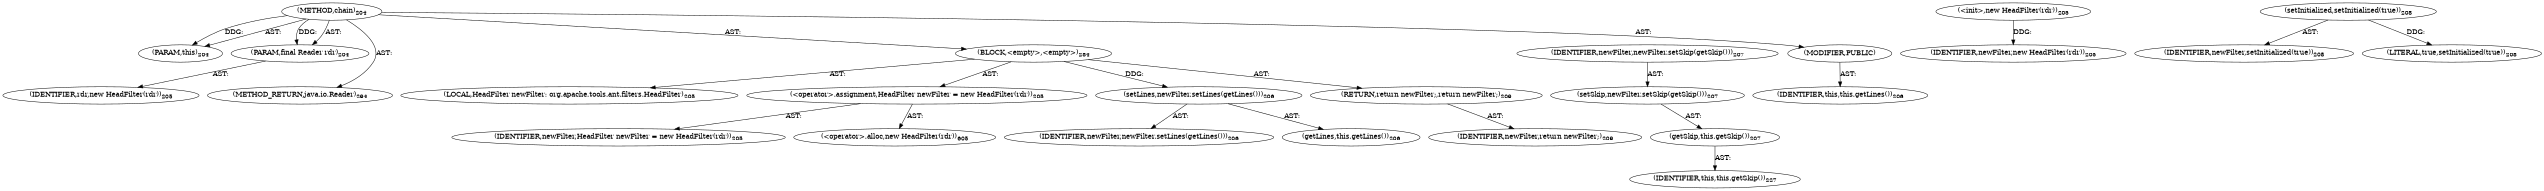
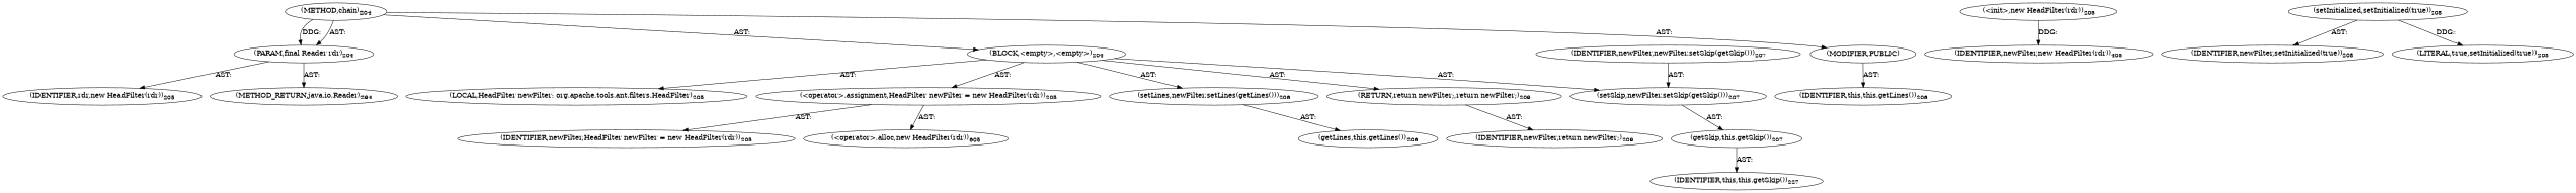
  digraph {
    n1 [label=<(METHOD,chain)<SUB>204</SUB>>]
-   n2 [label=<(PARAM,this)<SUB>204</SUB>>]
    n3 [label=<(PARAM,final Reader rdr)<SUB>204</SUB>>]
-   n4 [label=<(BLOCK,&lt;empty&gt;,&lt;empty&gt;)<SUB>284</SUB>>]
+   n4 [label=<(BLOCK,&lt;empty&gt;,&lt;empty&gt;)<SUB>204</SUB>>]
    n5 [label=<(MODIFIER,PUBLIC)>]
    n6 [label=<(METHOD_RETURN,java.io.Reader)<SUB>294</SUB>>]
    n7 [label=<(IDENTIFIER,rdr,new HeadFilter(rdr))<SUB>205</SUB>>]
    n8 [label=<(LOCAL,HeadFilter newFilter: org.apache.tools.ant.filters.HeadFilter)<SUB>205</SUB>>]
    n9 [label=<(&lt;operator&gt;.assignment,HeadFilter newFilter = new HeadFilter(rdr))<SUB>205</SUB>>]
    n10 [label=<(setLines,newFilter.setLines(getLines()))<SUB>206</SUB>>]
    n11 [label=<(setSkip,newFilter.setSkip(getSkip()))<SUB>207</SUB>>]
    n12 [label=<(RETURN,return newFilter;,return newFilter;)<SUB>209</SUB>>]
    n13 [label=<(IDENTIFIER,this,this.getLines())<SUB>206</SUB>>]
    n14 [label=<(IDENTIFIER,newFilter,HeadFilter newFilter = new HeadFilter(rdr))<SUB>205</SUB>>]
    n15 [label=<(&lt;operator&gt;.alloc,new HeadFilter(rdr))<SUB>605</SUB>>]
    n16 [label=<(&lt;init&gt;,new HeadFilter(rdr))<SUB>205</SUB>>]
-   n17 [label=<(IDENTIFIER,newFilter,new HeadFilter(rdr))<SUB>205</SUB>>]
-   n18 [label=<(IDENTIFIER,newFilter,newFilter.setLines(getLines()))<SUB>206</SUB>>]
+   n17 [label=<(IDENTIFIER,newFilter,new HeadFilter(rdr))<SUB>405</SUB>>]
    n19 [label=<(getLines,this.getLines())<SUB>206</SUB>>]
    n20 [label=<(getSkip,this.getSkip())<SUB>207</SUB>>]
    n21 [label=<(setInitialized,setInitialized(true))<SUB>208</SUB>>]
    n22 [label=<(IDENTIFIER,newFilter,setInitialized(true))<SUB>208</SUB>>]
    n23 [label=<(LITERAL,true,setInitialized(true))<SUB>208</SUB>>]
    n24 [label=<(IDENTIFIER,newFilter,return newFilter;)<SUB>209</SUB>>]
    n25 [label=<(IDENTIFIER,newFilter,newFilter.setSkip(getSkip()))<SUB>207</SUB>>]
    n26 [label=<(IDENTIFIER,this,this.getSkip())<SUB>227</SUB>>]
-   n1 -> n2 [label="AST: "]
-   n1 -> n2 [label="DDG: "]
    n1 -> n3 [label="AST: "]
    n1 -> n3 [label="DDG: "]
    n1 -> n4 [label="AST: "]
    n1 -> n5 [label="AST: "]
-   n1 -> n6 [label="AST: "]
+   n3 -> n6 [label="AST: "]
    n3 -> n7 [label="AST: "]
    n4 -> n8 [label="AST: "]
    n4 -> n9 [label="AST: "]
-   n4 -> n10 [label="DDG: "]
+   n4 -> n10 [label="AST: "]
+   n4 -> n11 [label="AST: "]
    n4 -> n12 [label="AST: "]
    n5 -> n13 [label="AST: "]
    n9 -> n14 [label="AST: "]
    n9 -> n15 [label="AST: "]
-   n10 -> n18 [label="AST: "]
    n10 -> n19 [label="AST: "]
    n11 -> n20 [label="AST: "]
    n12 -> n24 [label="AST: "]
    n16 -> n17 [label="DDG: "]
    n20 -> n26 [label="AST: "]
    n21 -> n22 [label="AST: "]
    n21 -> n23 [label="DDG: "]
    n25 -> n11 [label="AST: "]
  }
